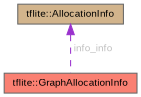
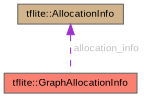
  digraph {
    fontname="Liberation Sans"
    node [color=gray40 fontname="Liberation Sans" fontsize=10 shape=box style=filled]
    n1 [fillcolor=salmon fontcolor=black height=0.2 label="tflite::GraphAllocationInfo" width=0.4]
    n2 [fillcolor=tan height=0.2 label="tflite::AllocationInfo" width=0.4]
-   n2 -> n1 [color=darkorchid3 dir=back fontcolor=grey fontname="Liberation Sans" fontsize=10 label=" info_info" labelfontname=Helvetica labelfontsize=10 style=dashed]
+   n2 -> n1 [color=darkorchid3 dir=back fontcolor=grey fontname="Liberation Sans" fontsize=10 label=" allocation_info" labelfontname=Helvetica labelfontsize=10 style=dashed]
  }
